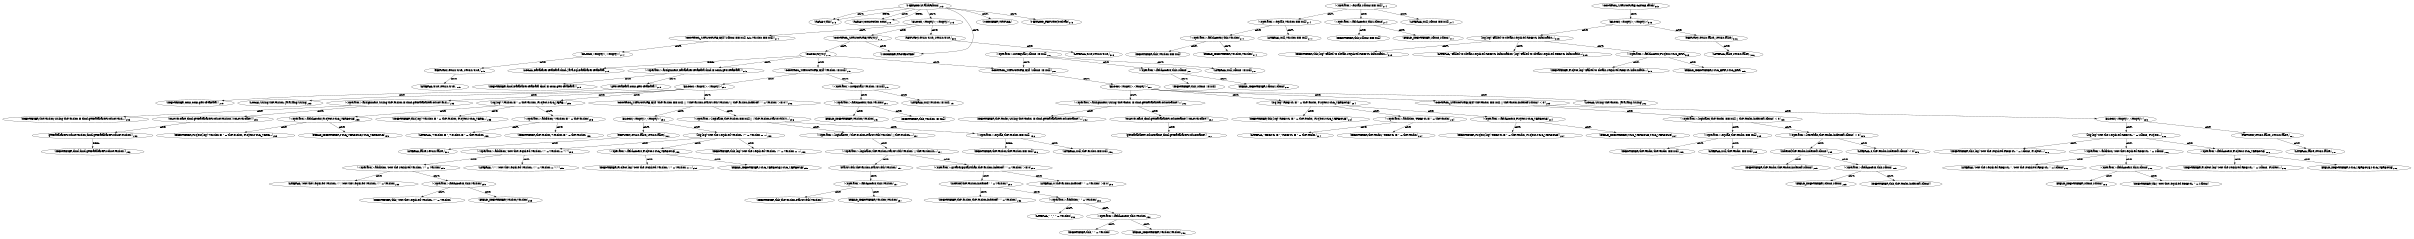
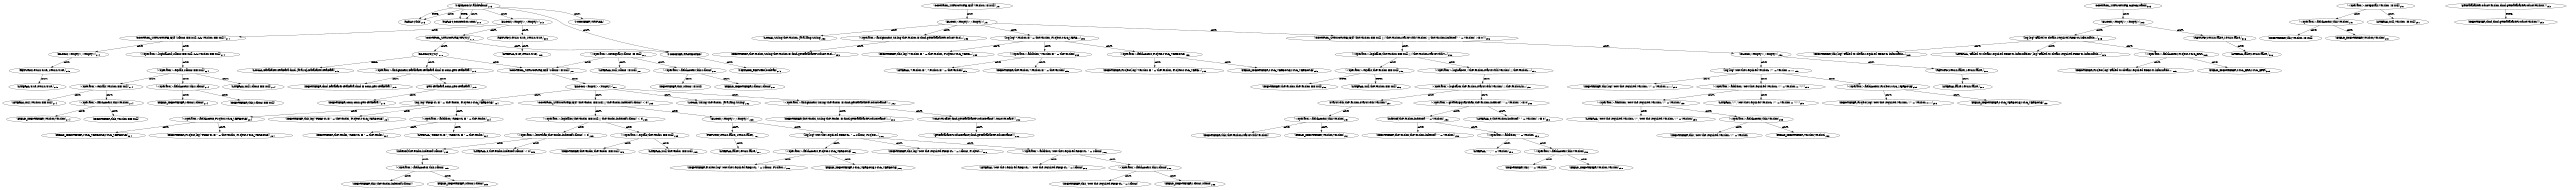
  digraph {
    n1 [label=<(METHOD,isValidRdbms)<SUB>273</SUB>>]
    n2 [label=<(PARAM,this)<SUB>273</SUB>>]
    n3 [label=<(PARAM,Connection conn)<SUB>278</SUB>>]
    n4 [label=<(BLOCK,&lt;empty&gt;,&lt;empty&gt;)<SUB>273</SUB>>]
    n5 [label=<(MODIFIER,PROTECTED)>]
    n6 [label=<(MODIFIER,VIRTUAL)>]
    n7 [label=<(METHOD_RETURN,boolean)<SUB>273</SUB>>]
    n8 [label=<(CONTROL_STRUCTURE,IF,if (rdbms == null &amp;&amp; version == null))<SUB>274</SUB>>]
    n9 [label=<(CONTROL_STRUCTURE,TRY,try)<SUB>278</SUB>>]
    n10 [label=<(RETURN,return true;,return true;)<SUB>309</SUB>>]
+   n11 [label=<(&lt;operator&gt;.logicalAnd,rdbms == null &amp;&amp; version == null)<SUB>274</SUB>>]
    n12 [label=<(BLOCK,&lt;empty&gt;,&lt;empty&gt;)<SUB>274</SUB>>]
    n13 [label=<(BLOCK,try,try)<SUB>278</SUB>>]
    n14 [label=<(LITERAL,true,return true;)<SUB>309</SUB>>]
-   n15 [label=<(&lt;operator&gt;.equals,rdbms == null)<SUB>274</SUB>>]
+   n15 [label=<(&lt;operator&gt;.equals,rdbms == null)<SUB>224</SUB>>]
    n16 [label=<(RETURN,return true;,return true;)<SUB>275</SUB>>]
    n17 [label=<(&lt;operator&gt;.equals,version == null)<SUB>274</SUB>>]
    n18 [label=<(&lt;operator&gt;.fieldAccess,this.rdbms)<SUB>274</SUB>>]
    n19 [label=<(LITERAL,null,rdbms == null)<SUB>274</SUB>>]
    n20 [label=<(&lt;operator&gt;.fieldAccess,this.version)<SUB>274</SUB>>]
    n21 [label=<(LITERAL,null,version == null)<SUB>274</SUB>>]
    n22 [label=<(IDENTIFIER,this,rdbms == null)>]
    n23 [label=<(FIELD_IDENTIFIER,rdbms,rdbms)<SUB>274</SUB>>]
    n24 [label=<(IDENTIFIER,this,version == null)>]
    n25 [label=<(FIELD_IDENTIFIER,version,version)<SUB>274</SUB>>]
    n26 [label=<(LITERAL,true,return true;)<SUB>275</SUB>>]
    n27 [label=<(LOCAL,DatabaseMetaData dmd: java.sql.DatabaseMetaData)<SUB>279</SUB>>]
    n28 [label=<(&lt;operator&gt;.assignment,DatabaseMetaData dmd = conn.getMetaData())<SUB>279</SUB>>]
    n29 [label=<(CONTROL_STRUCTURE,IF,if (rdbms != null))<SUB>281</SUB>>]
    n30 [label=<(CONTROL_STRUCTURE,IF,if (version != null))<SUB>291</SUB>>]
    n31 [label=<(CONTROL_STRUCTURE,CATCH,catch)<SUB>303</SUB>>]
    n32 [label=<(BLOCK,&lt;empty&gt;,&lt;empty&gt;)<SUB>303</SUB>>]
    n33 [label=<(IDENTIFIER,dmd,DatabaseMetaData dmd = conn.getMetaData())<SUB>279</SUB>>]
    n34 [label=<(getMetaData,conn.getMetaData())<SUB>279</SUB>>]
    n35 [label=<(BLOCK,&lt;empty&gt;,&lt;empty&gt;)<SUB>281</SUB>>]
    n36 [label=<(&lt;operator&gt;.notEquals,version != null)<SUB>291</SUB>>]
    n37 [label=<(BLOCK,&lt;empty&gt;,&lt;empty&gt;)<SUB>291</SUB>>]
    n38 [label=<(IDENTIFIER,conn,conn.getMetaData())<SUB>279</SUB>>]
    n39 [label=<(&lt;operator&gt;.notEquals,rdbms != null)<SUB>281</SUB>>]
    n40 [label=<(&lt;operator&gt;.fieldAccess,this.rdbms)<SUB>281</SUB>>]
    n41 [label=<(LITERAL,null,rdbms != null)<SUB>281</SUB>>]
    n42 [label=<(LOCAL,String theVendor: java.lang.String)<SUB>282</SUB>>]
    n43 [label=<(&lt;operator&gt;.assignment,String theVendor = dmd.getDatabaseProductName()...)<SUB>282</SUB>>]
    n44 [label=<(log,log(&quot;RDBMS = &quot; + theVendor, Project.MSG_VERBOSE))<SUB>284</SUB>>]
    n45 [label=<(CONTROL_STRUCTURE,IF,if (theVendor == null || theVendor.indexOf(rdbms) &lt; 0))<SUB>285</SUB>>]
    n46 [label=<(IDENTIFIER,this,rdbms != null)>]
    n47 [label=<(FIELD_IDENTIFIER,rdbms,rdbms)<SUB>281</SUB>>]
    n48 [label=<(IDENTIFIER,theVendor,String theVendor = dmd.getDatabaseProductName()...)<SUB>282</SUB>>]
    n49 [label=<(toLowerCase,dmd.getDatabaseProductName().toLowerCase())<SUB>282</SUB>>]
    n50 [label=<(IDENTIFIER,this,log(&quot;RDBMS = &quot; + theVendor, Project.MSG_VERBOSE))<SUB>284</SUB>>]
    n51 [label=<(&lt;operator&gt;.addition,&quot;RDBMS = &quot; + theVendor)<SUB>284</SUB>>]
    n52 [label=<(&lt;operator&gt;.fieldAccess,Project.MSG_VERBOSE)<SUB>284</SUB>>]
    n53 [label=<(&lt;operator&gt;.logicalOr,theVendor == null || theVendor.indexOf(rdbms) &lt; 0)<SUB>285</SUB>>]
    n54 [label=<(BLOCK,&lt;empty&gt;,&lt;empty&gt;)<SUB>285</SUB>>]
    n55 [label=<(getDatabaseProductName,dmd.getDatabaseProductName())<SUB>282</SUB>>]
    n56 [label=<(LITERAL,&quot;RDBMS = &quot;,&quot;RDBMS = &quot; + theVendor)<SUB>284</SUB>>]
    n57 [label=<(IDENTIFIER,theVendor,&quot;RDBMS = &quot; + theVendor)<SUB>284</SUB>>]
    n58 [label=<(IDENTIFIER,Project,log(&quot;RDBMS = &quot; + theVendor, Project.MSG_VERBOSE))<SUB>284</SUB>>]
    n59 [label=<(FIELD_IDENTIFIER,MSG_VERBOSE,MSG_VERBOSE)<SUB>284</SUB>>]
    n60 [label=<(&lt;operator&gt;.equals,theVendor == null)<SUB>285</SUB>>]
    n61 [label=<(&lt;operator&gt;.lessThan,theVendor.indexOf(rdbms) &lt; 0)<SUB>285</SUB>>]
    n62 [label=<(log,log(&quot;Not the required RDBMS: &quot; + rdbms, Project...)<SUB>286</SUB>>]
    n63 [label=<(RETURN,return false;,return false;)<SUB>287</SUB>>]
    n64 [label=<(IDENTIFIER,theVendor,theVendor == null)<SUB>285</SUB>>]
    n65 [label=<(LITERAL,null,theVendor == null)<SUB>285</SUB>>]
    n66 [label=<(indexOf,theVendor.indexOf(rdbms))<SUB>285</SUB>>]
    n67 [label=<(LITERAL,0,theVendor.indexOf(rdbms) &lt; 0)<SUB>285</SUB>>]
-   n68 [label=<(IDENTIFIER,theVendor,theVendor.indexOf(rdbms))<SUB>285</SUB>>]
    n69 [label=<(&lt;operator&gt;.fieldAccess,this.rdbms)<SUB>285</SUB>>]
    n70 [label=<(IDENTIFIER,this,theVendor.indexOf(rdbms))>]
    n71 [label=<(FIELD_IDENTIFIER,rdbms,rdbms)<SUB>285</SUB>>]
    n72 [label=<(IDENTIFIER,this,log(&quot;Not the required RDBMS: &quot; + rdbms, Project...)<SUB>286</SUB>>]
    n73 [label=<(&lt;operator&gt;.addition,&quot;Not the required RDBMS: &quot; + rdbms)<SUB>286</SUB>>]
    n74 [label=<(&lt;operator&gt;.fieldAccess,Project.MSG_VERBOSE)<SUB>286</SUB>>]
    n75 [label=<(LITERAL,false,return false;)<SUB>287</SUB>>]
    n76 [label=<(LITERAL,&quot;Not the required RDBMS: &quot;,&quot;Not the required RDBMS: &quot; + rdbms)<SUB>286</SUB>>]
    n77 [label=<(&lt;operator&gt;.fieldAccess,this.rdbms)<SUB>286</SUB>>]
    n78 [label=<(IDENTIFIER,Project,log(&quot;Not the required RDBMS: &quot; + rdbms, Project...)<SUB>286</SUB>>]
    n79 [label=<(FIELD_IDENTIFIER,MSG_VERBOSE,MSG_VERBOSE)<SUB>286</SUB>>]
    n80 [label=<(IDENTIFIER,this,&quot;Not the required RDBMS: &quot; + rdbms)>]
    n81 [label=<(FIELD_IDENTIFIER,rdbms,rdbms)<SUB>286</SUB>>]
    n82 [label=<(&lt;operator&gt;.fieldAccess,this.version)<SUB>291</SUB>>]
    n83 [label=<(LITERAL,null,version != null)<SUB>291</SUB>>]
    n84 [label=<(LOCAL,String theVersion: java.lang.String)<SUB>293</SUB>>]
    n85 [label=<(&lt;operator&gt;.assignment,String theVersion = dmd.getDatabaseProductVersi...)<SUB>293</SUB>>]
    n86 [label=<(log,log(&quot;Version = &quot; + theVersion, Project.MSG_VERB...)<SUB>295</SUB>>]
    n87 [label=<(CONTROL_STRUCTURE,IF,if (theVersion == null || !(theVersion.startsWith(version) || theVersion.indexOf(&quot; &quot; + version) &gt;= 0)))<SUB>296</SUB>>]
    n88 [label=<(IDENTIFIER,this,version != null)>]
    n89 [label=<(FIELD_IDENTIFIER,version,version)<SUB>291</SUB>>]
    n90 [label=<(IDENTIFIER,theVersion,String theVersion = dmd.getDatabaseProductVersi...)<SUB>293</SUB>>]
-   n91 [label=<(toLowerCase,dmd.getDatabaseProductVersion().toLowerCase())<SUB>293</SUB>>]
    n92 [label=<(IDENTIFIER,this,log(&quot;Version = &quot; + theVersion, Project.MSG_VERB...)<SUB>295</SUB>>]
    n93 [label=<(&lt;operator&gt;.addition,&quot;Version = &quot; + theVersion)<SUB>295</SUB>>]
    n94 [label=<(&lt;operator&gt;.fieldAccess,Project.MSG_VERBOSE)<SUB>295</SUB>>]
    n95 [label=<(&lt;operator&gt;.logicalOr,theVersion == null || !(theVersion.startsWith(v...)<SUB>296</SUB>>]
    n96 [label=<(BLOCK,&lt;empty&gt;,&lt;empty&gt;)<SUB>298</SUB>>]
    n97 [label=<(getDatabaseProductVersion,dmd.getDatabaseProductVersion())<SUB>293</SUB>>]
    n98 [label=<(IDENTIFIER,dmd,dmd.getDatabaseProductVersion())<SUB>293</SUB>>]
    n99 [label=<(LITERAL,&quot;Version = &quot;,&quot;Version = &quot; + theVersion)<SUB>295</SUB>>]
    n100 [label=<(IDENTIFIER,theVersion,&quot;Version = &quot; + theVersion)<SUB>295</SUB>>]
    n101 [label=<(IDENTIFIER,Project,log(&quot;Version = &quot; + theVersion, Project.MSG_VERB...)<SUB>295</SUB>>]
    n102 [label=<(FIELD_IDENTIFIER,MSG_VERBOSE,MSG_VERBOSE)<SUB>295</SUB>>]
    n103 [label=<(&lt;operator&gt;.equals,theVersion == null)<SUB>296</SUB>>]
    n104 [label=<(&lt;operator&gt;.logicalNot,!(theVersion.startsWith(version) || theVersion....)<SUB>297</SUB>>]
    n105 [label=<(log,log(&quot;Not the required version: \&quot;&quot; + version + ...)<SUB>299</SUB>>]
    n106 [label=<(RETURN,return false;,return false;)<SUB>300</SUB>>]
    n107 [label=<(IDENTIFIER,theVersion,theVersion == null)<SUB>296</SUB>>]
    n108 [label=<(LITERAL,null,theVersion == null)<SUB>296</SUB>>]
    n109 [label=<(&lt;operator&gt;.logicalOr,theVersion.startsWith(version) || theVersion.in...)<SUB>297</SUB>>]
    n110 [label=<(startsWith,theVersion.startsWith(version))<SUB>297</SUB>>]
    n111 [label=<(&lt;operator&gt;.greaterEqualsThan,theVersion.indexOf(&quot; &quot; + version) &gt;= 0)<SUB>298</SUB>>]
    n112 [label=<(&lt;operator&gt;.fieldAccess,this.version)<SUB>297</SUB>>]
    n113 [label=<(indexOf,theVersion.indexOf(&quot; &quot; + version))<SUB>298</SUB>>]
    n114 [label=<(LITERAL,0,theVersion.indexOf(&quot; &quot; + version) &gt;= 0)<SUB>298</SUB>>]
    n115 [label=<(IDENTIFIER,this,theVersion.startsWith(version))>]
    n116 [label=<(FIELD_IDENTIFIER,version,version)<SUB>297</SUB>>]
    n117 [label=<(IDENTIFIER,theVersion,theVersion.indexOf(&quot; &quot; + version))<SUB>298</SUB>>]
    n118 [label=<(&lt;operator&gt;.addition,&quot; &quot; + version)<SUB>298</SUB>>]
    n119 [label=<(LITERAL,&quot; &quot;,&quot; &quot; + version)<SUB>298</SUB>>]
    n120 [label=<(&lt;operator&gt;.fieldAccess,this.version)<SUB>298</SUB>>]
    n121 [label=<(IDENTIFIER,this,&quot; &quot; + version)>]
    n122 [label=<(FIELD_IDENTIFIER,version,version)<SUB>298</SUB>>]
    n123 [label=<(IDENTIFIER,this,log(&quot;Not the required version: \&quot;&quot; + version + ...)<SUB>299</SUB>>]
    n124 [label=<(&lt;operator&gt;.addition,&quot;Not the required version: \&quot;&quot; + version + &quot;\&quot;&quot;)<SUB>299</SUB>>]
    n125 [label=<(&lt;operator&gt;.fieldAccess,Project.MSG_VERBOSE)<SUB>299</SUB>>]
    n126 [label=<(LITERAL,false,return false;)<SUB>300</SUB>>]
    n127 [label=<(&lt;operator&gt;.addition,&quot;Not the required version: \&quot;&quot; + version)<SUB>299</SUB>>]
    n128 [label=<(LITERAL,&quot;\&quot;&quot;,&quot;Not the required version: \&quot;&quot; + version + &quot;\&quot;&quot;)<SUB>299</SUB>>]
    n129 [label=<(IDENTIFIER,Project,log(&quot;Not the required version: \&quot;&quot; + version + ...)<SUB>299</SUB>>]
    n130 [label=<(FIELD_IDENTIFIER,MSG_VERBOSE,MSG_VERBOSE)<SUB>299</SUB>>]
    n131 [label=<(LITERAL,&quot;Not the required version: \&quot;&quot;,&quot;Not the required version: \&quot;&quot; + version)<SUB>299</SUB>>]
    n132 [label=<(&lt;operator&gt;.fieldAccess,this.version)<SUB>299</SUB>>]
    n133 [label=<(IDENTIFIER,this,&quot;Not the required version: \&quot;&quot; + version)>]
    n134 [label=<(FIELD_IDENTIFIER,version,version)<SUB>299</SUB>>]
    n135 [label=<(log,log(&quot;Failed to obtain required RDBMS informatio...)<SUB>305</SUB>>]
    n136 [label=<(RETURN,return false;,return false;)<SUB>306</SUB>>]
    n137 [label=<(IDENTIFIER,this,log(&quot;Failed to obtain required RDBMS informatio...)<SUB>305</SUB>>]
    n138 [label=<(LITERAL,&quot;Failed to obtain required RDBMS information&quot;,log(&quot;Failed to obtain required RDBMS informatio...)<SUB>305</SUB>>]
    n139 [label=<(&lt;operator&gt;.fieldAccess,Project.MSG_ERR)<SUB>305</SUB>>]
    n140 [label=<(LITERAL,false,return false;)<SUB>306</SUB>>]
    n141 [label=<(IDENTIFIER,Project,log(&quot;Failed to obtain required RDBMS informatio...)<SUB>305</SUB>>]
    n142 [label=<(FIELD_IDENTIFIER,MSG_ERR,MSG_ERR)<SUB>305</SUB>>]
    n1 -> n2 [label="AST: "]
    n1 -> n2 [label="DDG: "]
    n1 -> n3 [label="AST: "]
    n1 -> n3 [label="DDG: "]
    n1 -> n4 [label="AST: "]
    n1 -> n5 [label="AST: "]
    n1 -> n6 [label="AST: "]
-   n1 -> n7 [label="AST: "]
+   n5 -> n7 [label="AST: "]
    n4 -> n8 [label="AST: "]
    n4 -> n9 [label="AST: "]
    n4 -> n10 [label="AST: "]
+   n8 -> n11 [label="AST: "]
    n8 -> n12 [label="AST: "]
    n9 -> n5 [label="AST: "]
    n9 -> n13 [label="AST: "]
    n10 -> n14 [label="AST: "]
+   n11 -> n15 [label="AST: "]
    n12 -> n16 [label="AST: "]
    n13 -> n27 [label="DDG: "]
    n13 -> n28 [label="AST: "]
    n13 -> n29 [label="AST: "]
-   n13 -> n30 [label="AST: "]
    n15 -> n17 [label="AST: "]
    n15 -> n18 [label="AST: "]
    n15 -> n19 [label="AST: "]
    n16 -> n26 [label="AST: "]
    n17 -> n20 [label="AST: "]
    n17 -> n21 [label="AST: "]
    n18 -> n22 [label="AST: "]
    n18 -> n23 [label="AST: "]
    n20 -> n24 [label="AST: "]
    n20 -> n25 [label="AST: "]
    n28 -> n33 [label="AST: "]
    n28 -> n34 [label="AST: "]
    n29 -> n35 [label="AST: "]
-   n30 -> n36 [label="AST: "]
    n30 -> n37 [label="AST: "]
    n31 -> n32 [label="AST: "]
    n32 -> n135 [label="AST: "]
    n32 -> n136 [label="AST: "]
    n34 -> n38 [label="AST: "]
    n35 -> n42 [label="AST: "]
    n35 -> n43 [label="AST: "]
    n35 -> n44 [label="AST: "]
    n35 -> n45 [label="AST: "]
    n36 -> n82 [label="AST: "]
    n36 -> n83 [label="AST: "]
    n37 -> n84 [label="AST: "]
    n37 -> n85 [label="AST: "]
    n37 -> n86 [label="AST: "]
    n37 -> n87 [label="AST: "]
    n39 -> n29 [label="AST: "]
    n39 -> n40 [label="AST: "]
    n39 -> n41 [label="AST: "]
    n40 -> n46 [label="AST: "]
    n40 -> n47 [label="AST: "]
    n43 -> n48 [label="AST: "]
    n43 -> n49 [label="AST: "]
    n44 -> n50 [label="AST: "]
    n44 -> n51 [label="AST: "]
    n44 -> n52 [label="AST: "]
    n45 -> n53 [label="AST: "]
    n45 -> n54 [label="AST: "]
    n49 -> n55 [label="AST: "]
    n51 -> n56 [label="AST: "]
    n51 -> n57 [label="AST: "]
    n52 -> n58 [label="AST: "]
    n52 -> n59 [label="AST: "]
    n53 -> n60 [label="AST: "]
    n53 -> n61 [label="AST: "]
    n54 -> n62 [label="AST: "]
    n54 -> n63 [label="AST: "]
    n60 -> n64 [label="AST: "]
    n60 -> n65 [label="AST: "]
    n61 -> n66 [label="AST: "]
    n61 -> n67 [label="AST: "]
    n62 -> n72 [label="AST: "]
    n62 -> n73 [label="AST: "]
    n62 -> n74 [label="AST: "]
    n63 -> n75 [label="AST: "]
-   n66 -> n68 [label="AST: "]
    n66 -> n69 [label="AST: "]
    n69 -> n70 [label="AST: "]
    n69 -> n71 [label="AST: "]
    n73 -> n76 [label="AST: "]
    n73 -> n77 [label="AST: "]
    n74 -> n78 [label="AST: "]
    n74 -> n79 [label="AST: "]
    n77 -> n80 [label="AST: "]
    n77 -> n81 [label="AST: "]
    n82 -> n88 [label="AST: "]
    n82 -> n89 [label="AST: "]
    n85 -> n90 [label="AST: "]
-   n85 -> n91 [label="AST: "]
    n86 -> n92 [label="AST: "]
    n86 -> n93 [label="AST: "]
    n86 -> n94 [label="AST: "]
    n87 -> n95 [label="AST: "]
    n87 -> n96 [label="AST: "]
-   n91 -> n97 [label="AST: "]
    n93 -> n99 [label="AST: "]
    n93 -> n100 [label="AST: "]
    n94 -> n101 [label="AST: "]
    n94 -> n102 [label="AST: "]
    n95 -> n103 [label="AST: "]
    n95 -> n104 [label="AST: "]
    n96 -> n105 [label="AST: "]
    n96 -> n106 [label="AST: "]
    n97 -> n98 [label="DDG: "]
    n103 -> n107 [label="DDG: "]
-   n103 -> n108 [label="AST: "]
+   n103 -> n108 [label="DDG: "]
    n104 -> n109 [label="AST: "]
    n105 -> n123 [label="AST: "]
    n105 -> n124 [label="AST: "]
    n105 -> n125 [label="AST: "]
    n106 -> n126 [label="AST: "]
    n109 -> n110 [label="AST: "]
    n109 -> n111 [label="AST: "]
    n110 -> n112 [label="AST: "]
    n111 -> n113 [label="AST: "]
    n111 -> n114 [label="AST: "]
    n112 -> n115 [label="AST: "]
    n112 -> n116 [label="AST: "]
    n113 -> n117 [label="AST: "]
    n113 -> n118 [label="AST: "]
    n118 -> n119 [label="AST: "]
    n118 -> n120 [label="AST: "]
    n120 -> n121 [label="AST: "]
    n120 -> n122 [label="AST: "]
    n124 -> n127 [label="AST: "]
    n124 -> n128 [label="AST: "]
    n125 -> n129 [label="AST: "]
    n125 -> n130 [label="AST: "]
    n127 -> n131 [label="AST: "]
    n127 -> n132 [label="AST: "]
    n132 -> n133 [label="AST: "]
    n132 -> n134 [label="AST: "]
    n135 -> n137 [label="AST: "]
    n135 -> n138 [label="AST: "]
    n135 -> n139 [label="AST: "]
    n136 -> n140 [label="AST: "]
    n139 -> n141 [label="AST: "]
    n139 -> n142 [label="AST: "]
  }
